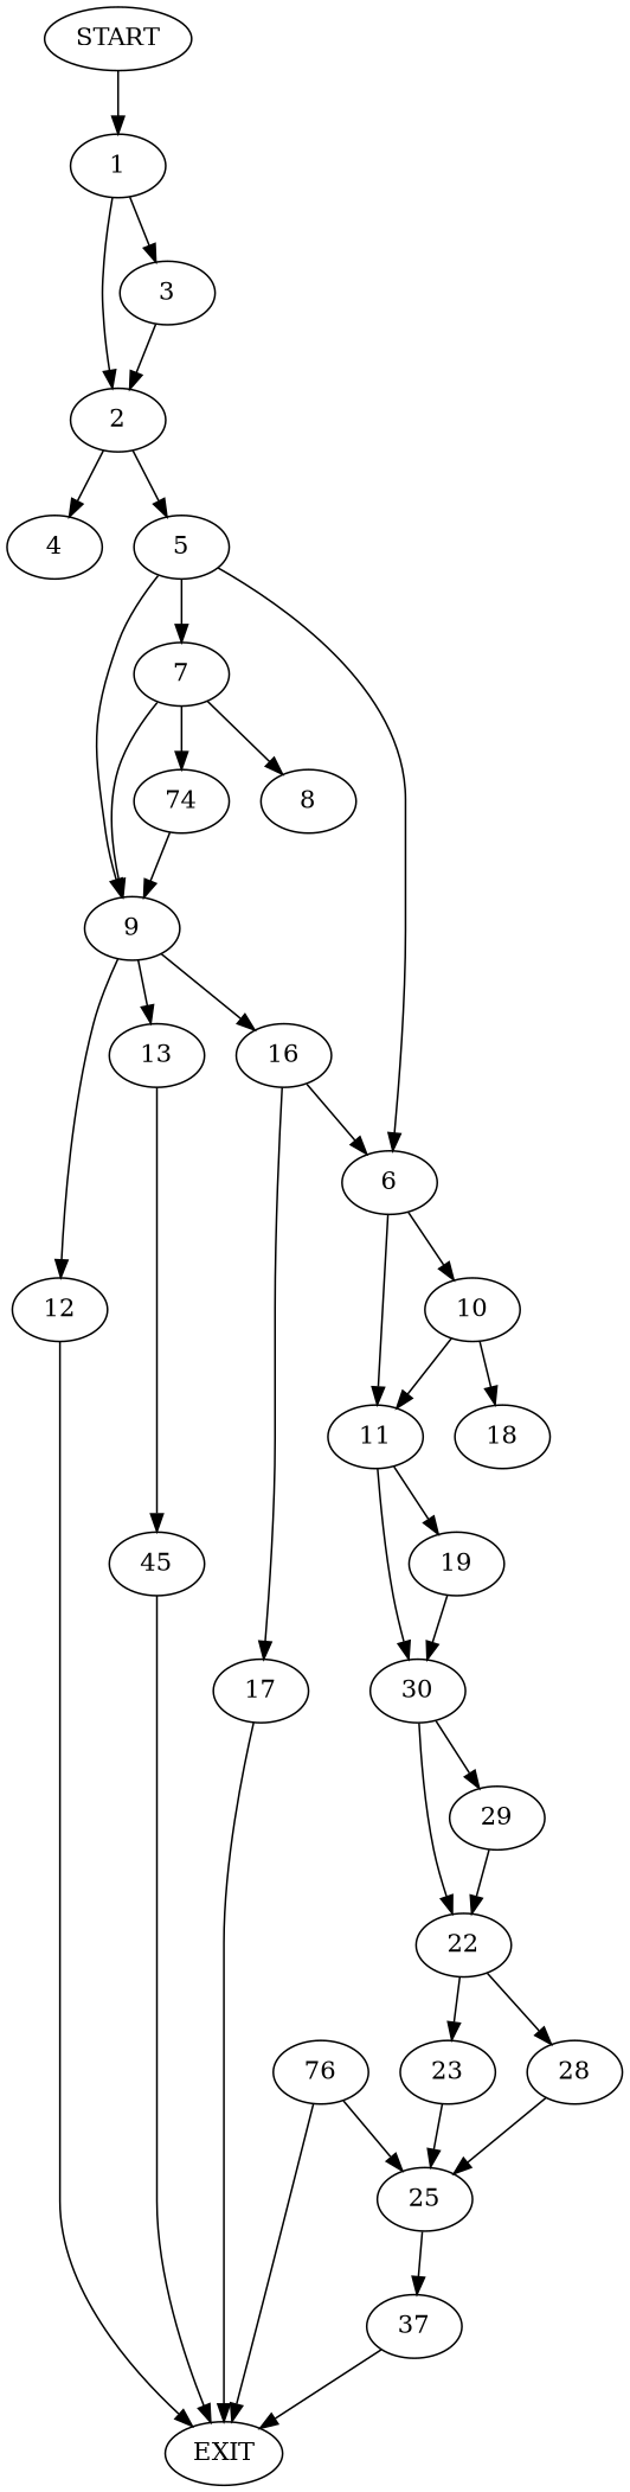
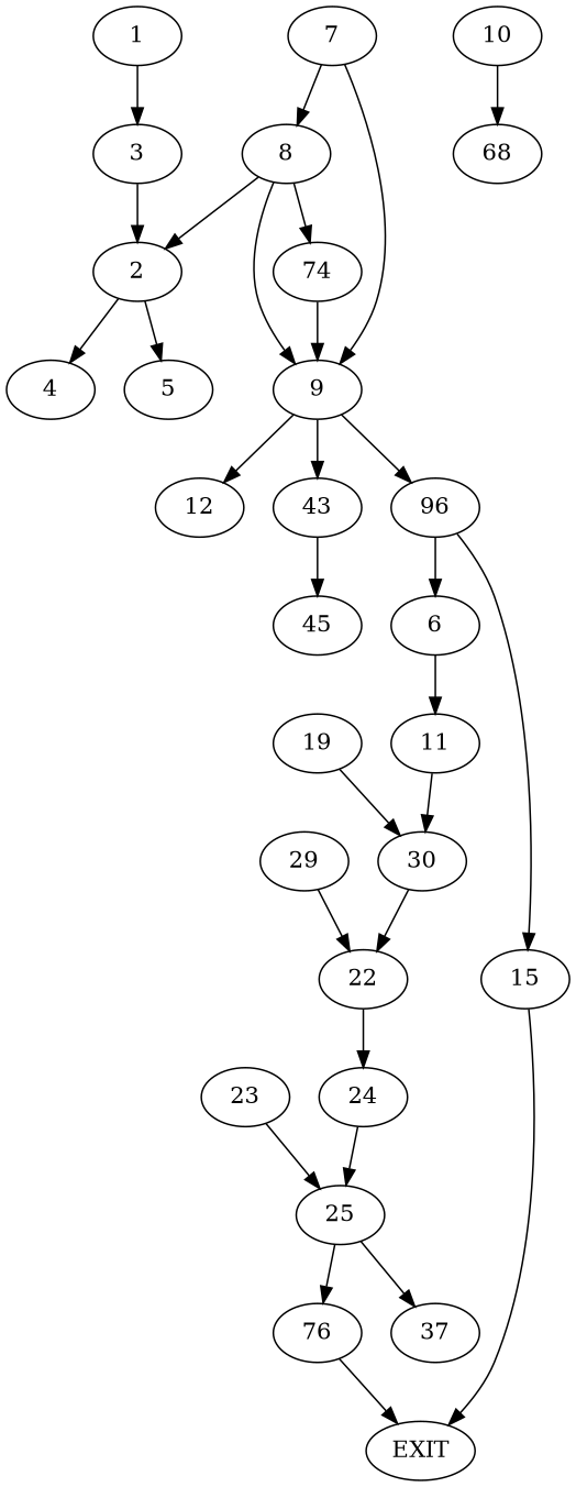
  digraph {
-   n1 [label=START]
    1
    2
    3
    n5 [label=EXIT]
    4
    5
    6
    7
    10
    11
    8
    9
-   18
+   18 [label=68]
    19
    n16 [label=30]
    n17 [label=74]
    12
-   13
-   16
+   13 [label=43]
+   16 [label=96]
    n21 [label=45]
    n22 [label=29]
    22
-   17
+   17 [label=15]
    23
-   24 [label=28]
+   24
    25
    n28 [label=76]
    n29 [label=37]
-   n1 -> 1
-   1 -> 2
+   8 -> 2
    1 -> 3
    2 -> 4
    2 -> 5
    3 -> 2
-   5 -> 6
-   5 -> 7
-   6 -> 10
    6 -> 11
    7 -> 8
    7 -> 9
-   10 -> 11
    10 -> 18
-   11 -> 19
    11 -> n16
-   5 -> 9
-   7 -> n17
+   8 -> 9
+   8 -> n17
    9 -> 12
    9 -> 13
    9 -> 16
    19 -> n16
-   n16 -> n22
    n16 -> 22
    n17 -> 9
-   12 -> n5
    13 -> n21
    16 -> 6
    16 -> 17
-   n21 -> n5
    n22 -> 22
-   22 -> 23
    22 -> 24
    17 -> n5
    23 -> 25
    24 -> 25
-   n28 -> 25
+   25 -> n28
    25 -> n29
    n28 -> n5
-   n29 -> n5
  }
